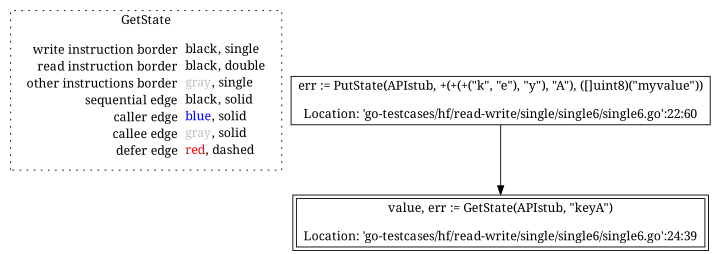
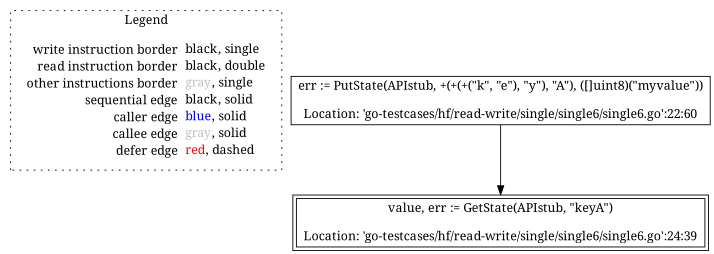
  digraph {
    fontname="Noto Serif"
    node [shape=rect fontname="Noto Serif" color=black]
    n1 [label=<<table border="0" cellpadding="2" cellspacing="0" cellborder="0"><tr><td align="right">write instruction border&nbsp;</td><td align="left"><font color="black">black</font>, single</td></tr><tr><td align="right">read instruction border&nbsp;</td><td align="left"><font color="black">black</font>, double</td></tr><tr><td align="right">other instructions border&nbsp;</td><td align="left"><font color="gray">gray</font>, single</td></tr><tr><td align="right">sequential edge&nbsp;</td><td align="left"><font color="black">black</font>, solid</td></tr><tr><td align="right">caller edge&nbsp;</td><td align="left"><font color="blue">blue</font>, solid</td></tr><tr><td align="right">callee edge&nbsp;</td><td align="left"><font color="gray">gray</font>, solid</td></tr><tr><td align="right">defer edge&nbsp;</td><td align="left"><font color="red">red</font>, dashed</td></tr></table>> shape=plaintext color=""]
    n2 [label=<err := PutState(APIstub, +(+(+(&quot;k&quot;, &quot;e&quot;), &quot;y&quot;), &quot;A&quot;), ([]uint8)(&quot;myvalue&quot;))<BR/><BR/>Location: 'go-testcases/hf/read-write/single/single6/single6.go':22:60>]
    n3 [label=<value, err := GetState(APIstub, &quot;keyA&quot;)<BR/><BR/>Location: 'go-testcases/hf/read-write/single/single6/single6.go':24:39> peripheries=2]
    subgraph cluster_1 {
-     label=GetState
+     label=Legend
      style=dotted
      n1
    }
    n2 -> n3 [color=black fontname="Noto Serif"]
  }
